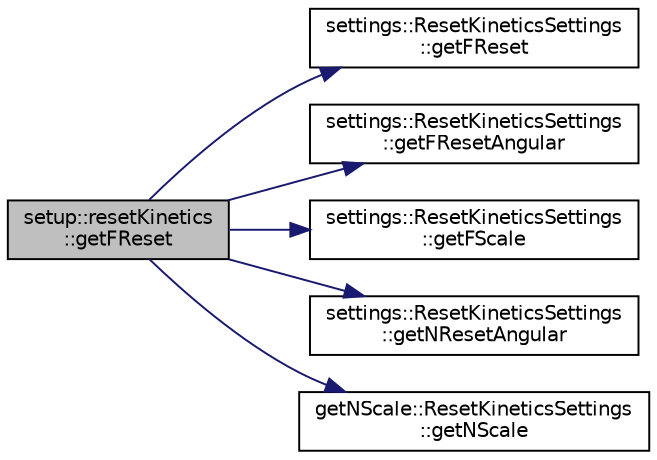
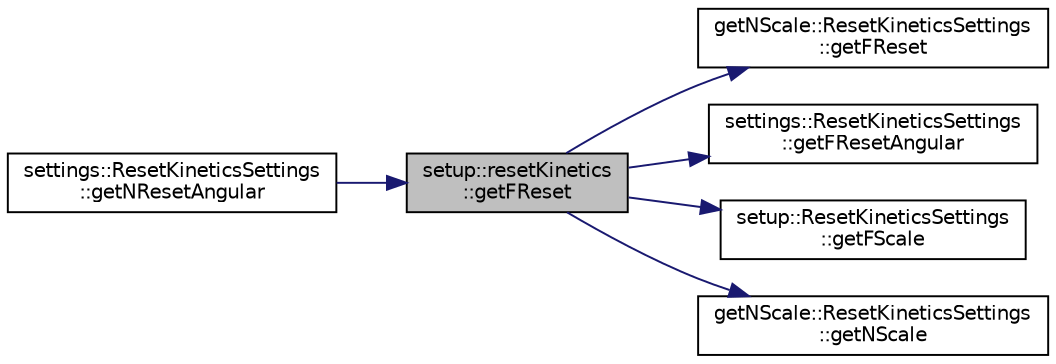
  digraph {
    rankdir=LR
    node [color=black fillcolor=white fontname=Helvetica fontsize=10 shape=record style=filled]
    edge [color=midnightblue fontname=Helvetica fontsize=10 labelfontname=Helvetica labelfontsize=10 style=solid]
    n1 [fillcolor=grey75 fontcolor=black height=0.2 label="setup::resetKinetics\l::getFReset" width=0.4]
-   n2 [height=0.2 label="settings::ResetKineticsSettings\l::getFReset" width=0.4]
+   n2 [height=0.2 label="getNScale::ResetKineticsSettings\l::getFReset" width=0.4]
    n3 [height=0.2 label="settings::ResetKineticsSettings\l::getFResetAngular" width=0.4]
-   n4 [height=0.2 label="settings::ResetKineticsSettings\l::getFScale" width=0.4]
+   n4 [height=0.2 label="setup::ResetKineticsSettings\l::getFScale" width=0.4]
    n5 [height=0.2 label="settings::ResetKineticsSettings\l::getNResetAngular" width=0.4]
    n6 [height=0.2 label="getNScale::ResetKineticsSettings\l::getNScale" width=0.4]
    n1 -> n2
    n1 -> n3
    n1 -> n4
-   n1 -> n5
+   n5 -> n1
    n1 -> n6
  }
